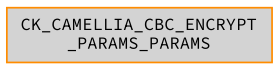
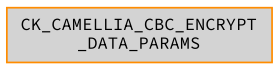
  digraph {
    rankdir=LR
    fontname="Source Code Pro"
-   n1 [color=darkorange fillcolor=lightgrey fontname="Source Code Pro" fontsize=10 height=0.2 label="CK_CAMELLIA_CBC_ENCRYPT\l_PARAMS_PARAMS" shape=record style=filled width=0.4]
+   n1 [color=darkorange fillcolor=lightgrey fontname="Source Code Pro" fontsize=10 height=0.2 label="CK_CAMELLIA_CBC_ENCRYPT\l_DATA_PARAMS" shape=record style=filled width=0.4]
  }
